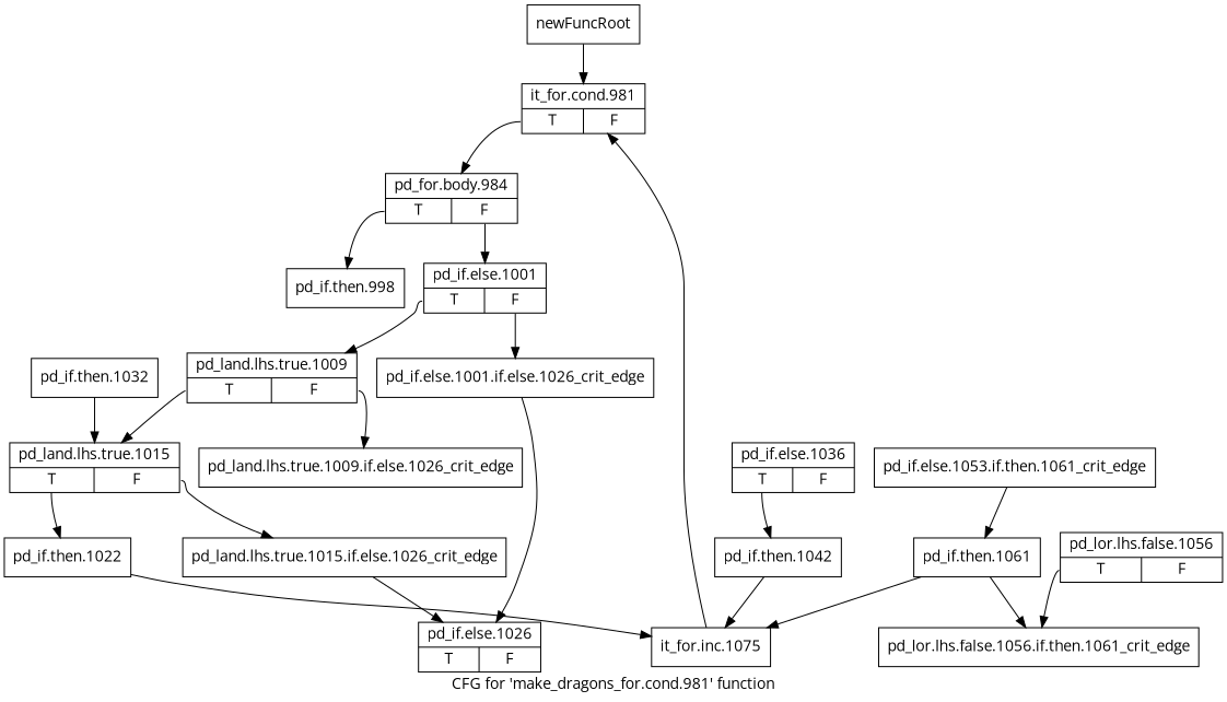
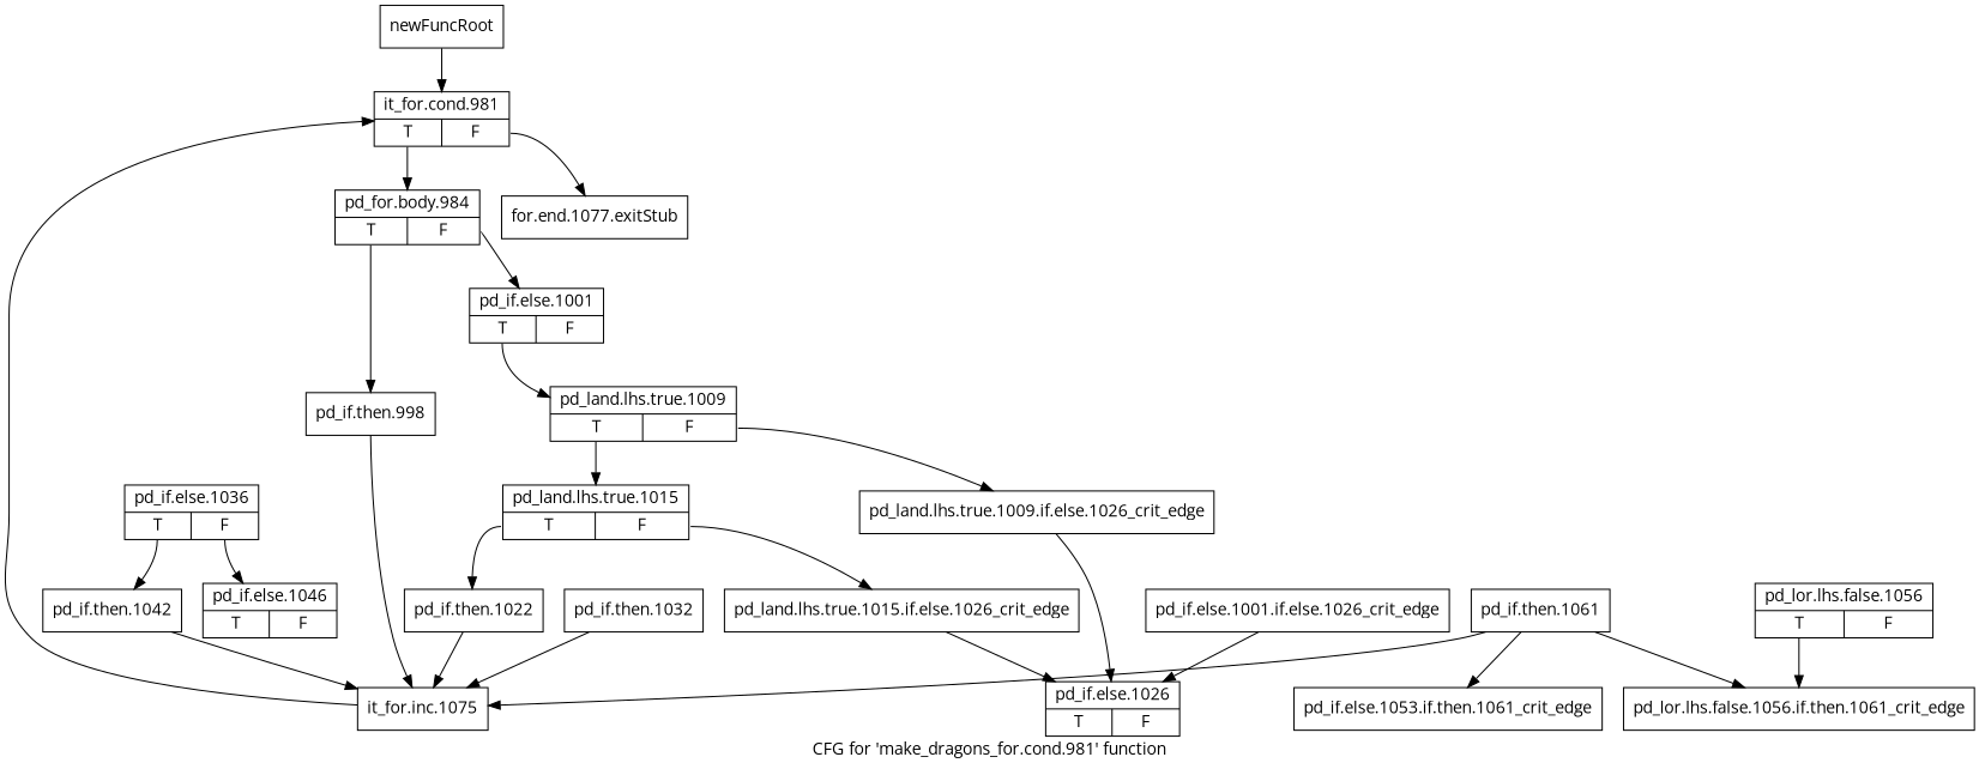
  digraph {
    fontname="Open Sans"
    label="CFG for 'make_dragons_for.cond.981' function"
    node [fontname="Open Sans" shape=record]
    edge [fontname="Open Sans"]
    n1 [label="{newFuncRoot}"]
    n2 [label="{it_for.cond.981|{<s0>T|<s1>F}}"]
+   n3 [label="{for.end.1077.exitStub}"]
    n4 [label="{pd_for.body.984|{<s0>T|<s1>F}}"]
    n5 [label="{pd_if.then.998}"]
    n6 [label="{pd_if.else.1001|{<s0>T|<s1>F}}"]
    n7 [label="{it_for.inc.1075}"]
    n8 [label="{pd_land.lhs.true.1009|{<s0>T|<s1>F}}"]
    n9 [label="{pd_if.else.1001.if.else.1026_crit_edge}"]
    n10 [label="{pd_land.lhs.true.1015|{<s0>T|<s1>F}}"]
    n11 [label="{pd_land.lhs.true.1009.if.else.1026_crit_edge}"]
    n12 [label="{pd_if.else.1026|{<s0>T|<s1>F}}"]
    n13 [label="{pd_if.then.1022}"]
    n14 [label="{pd_land.lhs.true.1015.if.else.1026_crit_edge}"]
    n15 [label="{pd_if.then.1032}"]
    n16 [label="{pd_if.else.1036|{<s0>T|<s1>F}}"]
    n17 [label="{pd_if.then.1042}"]
+   n18 [label="{pd_if.else.1046|{<s0>T|<s1>F}}"]
    n19 [label="{pd_if.else.1053.if.then.1061_crit_edge}"]
    n20 [label="{pd_if.then.1061}"]
    n21 [label="{pd_lor.lhs.false.1056|{<s0>T|<s1>F}}"]
    n22 [label="{pd_lor.lhs.false.1056.if.then.1061_crit_edge}"]
    n1 -> n2
+   n2 -> n3 [tailport=s1]
    n2 -> n4 [tailport=s0]
    n4 -> n5 [tailport=s0]
    n4 -> n6 [tailport=s1]
+   n5 -> n7
    n6 -> n8 [tailport=s0]
-   n6 -> n9 [tailport=s1]
    n7 -> n2
    n8 -> n10 [tailport=s0]
    n8 -> n11 [tailport=s1]
    n9 -> n12
    n10 -> n13 [tailport=s0]
    n10 -> n14 [tailport=s1]
+   n11 -> n12
    n13 -> n7
    n14 -> n12
-   n15 -> n10
+   n15 -> n7
    n16 -> n17 [tailport=s0]
+   n16 -> n18 [tailport=s1]
    n17 -> n7
-   n19 -> n20
+   n20 -> n19
    n20 -> n7
    n20 -> n22
    n21 -> n22 [tailport=s0]
  }
